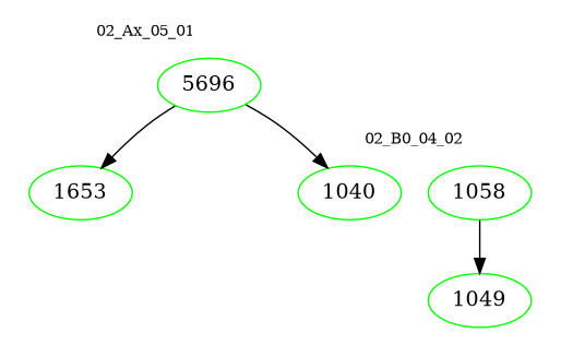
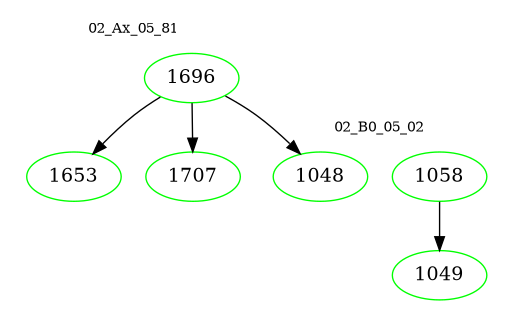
  digraph {
    node [color=green]
    edge [color=black]
-   n1 [label=5696]
+   n1 [label=1696]
    n2 [label=1653]
+   n3 [label=1707]
    n4 [label=1058]
-   n5 [label=1040]
+   n5 [label=1048]
    n6 [label=1049]
    subgraph cluster_1 {
      color=white
      fontsize=10
-     label="02_Ax_05_01"
+     label="02_Ax_05_81"
      n1
      n2
+     n3
    }
    subgraph cluster_2 {
      color=white
      fontsize=10
-     label="02_B0_04_02"
+     label="02_B0_05_02"
      n4
      n5
      n6
    }
    n1 -> n2
+   n1 -> n3
    n1 -> n5
    n4 -> n6
  }
